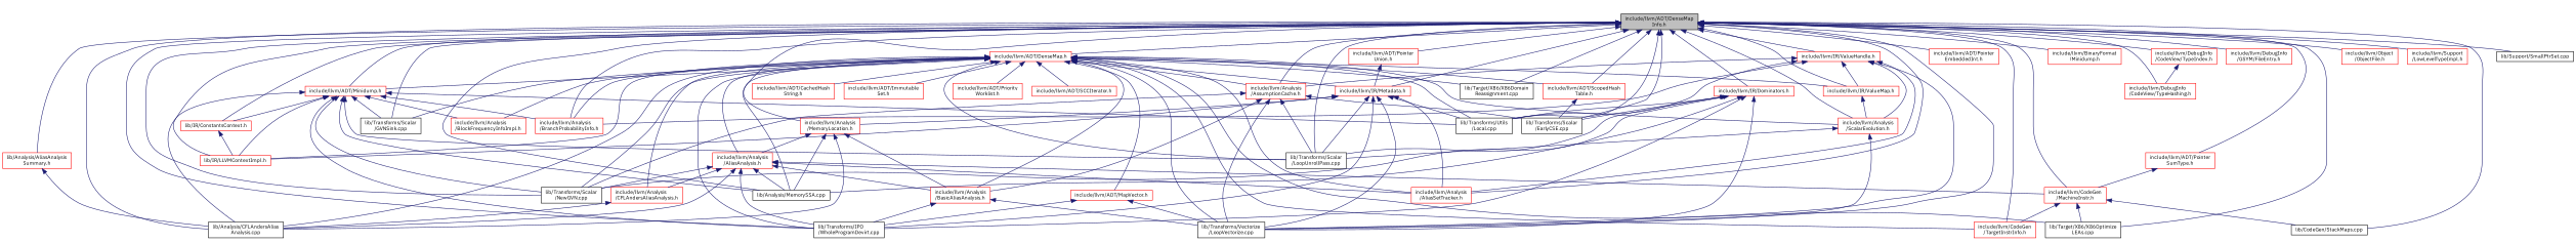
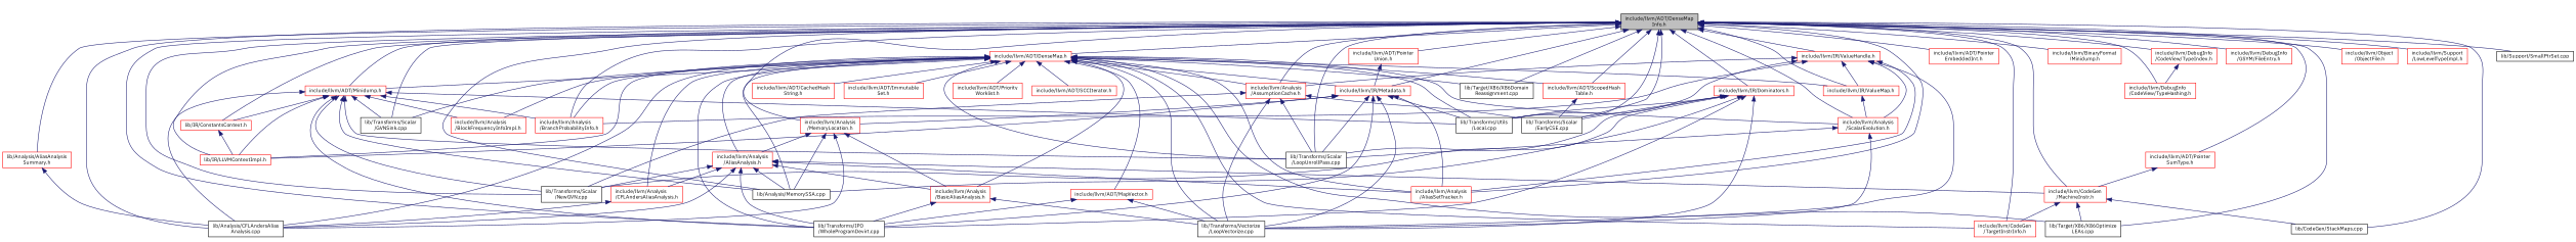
  digraph {
    fontname="IBM Plex Sans"
    node [color=red fontname="IBM Plex Sans" fontsize=10 shape=box]
    edge [color=midnightblue dir=back fontname="IBM Plex Sans" fontsize=10 labelfontname=Helvetica labelfontsize=10 style=solid]
    n1 [color=black fillcolor=grey75 fontcolor=black height=0.2 label="include/llvm/ADT/DenseMap\lInfo.h" style=filled width=0.4]
    n2 [height=0.2 label="include/llvm/ADT/DenseMap.h" width=0.4]
    n3 [height=0.2 label="include/llvm/ADT/Minidump.h" width=0.4]
    n4 [height=0.2 label="include/llvm/Analysis\l/BranchProbabilityInfo.h" width=0.4]
    n5 [color=black height=0.2 label="lib/Analysis/CFLAndersAlias\lAnalysis.cpp" width=0.4]
    n6 [color=black height=0.2 label="lib/Analysis/MemorySSA.cpp" width=0.4]
    n7 [height=0.2 label="lib/IR/ConstantsContext.h" width=0.4]
    n8 [height=0.2 label="lib/IR/LLVMContextImpl.h" width=0.4]
    n9 [color=black height=0.2 label="lib/Transforms/IPO\l/WholeProgramDevirt.cpp" width=0.4]
    n10 [color=black height=0.2 label="lib/Transforms/Scalar\l/GVNSink.cpp" width=0.4]
    n11 [color=black height=0.2 label="lib/Transforms/Scalar\l/LoopUnrollPass.cpp" width=0.4]
    n12 [color=black height=0.2 label="lib/Transforms/Scalar\l/NewGVN.cpp" width=0.4]
    n13 [color=black height=0.2 label="lib/Transforms/Utils\l/Local.cpp" width=0.4]
    n14 [color=black height=0.2 label="lib/Transforms/Vectorize\l/LoopVectorize.cpp" width=0.4]
    n15 [height=0.2 label="include/llvm/ADT/ScopedHash\lTable.h" width=0.4]
    n16 [color=black height=0.2 label="lib/Transforms/Scalar\l/EarlyCSE.cpp" width=0.4]
    n17 [height=0.2 label="include/llvm/Analysis\l/AliasSetTracker.h" width=0.4]
    n18 [height=0.2 label="include/llvm/CodeGen\l/MachineInstr.h" width=0.4]
    n19 [height=0.2 label="include/llvm/CodeGen\l/TargetInstrInfo.h" width=0.4]
    n20 [color=black height=0.2 label="lib/CodeGen/StackMaps.cpp" width=0.4]
    n21 [color=black height=0.2 label="lib/Target/X86/X86Optimize\lLEAs.cpp" width=0.4]
    n22 [height=0.2 label="include/llvm/Analysis\l/AssumptionCache.h" width=0.4]
    n23 [height=0.2 label="include/llvm/Analysis\l/ScalarEvolution.h" width=0.4]
    n24 [height=0.2 label="include/llvm/IR/Metadata.h" width=0.4]
    n25 [height=0.2 label="include/llvm/Analysis\l/MemoryLocation.h" width=0.4]
    n26 [height=0.2 label="include/llvm/IR/ValueMap.h" width=0.4]
    n27 [color=black height=0.2 label="lib/Target/X86/X86Domain\lReassignment.cpp" width=0.4]
    n28 [height=0.2 label="include/llvm/ADT/Pointer\lEmbeddedInt.h" width=0.4]
    n29 [height=0.2 label="include/llvm/ADT/Pointer\lSumType.h" width=0.4]
    n30 [height=0.2 label="include/llvm/ADT/Pointer\lUnion.h" width=0.4]
    n31 [height=0.2 label="include/llvm/BinaryFormat\l/Minidump.h" width=0.4]
    n32 [height=0.2 label="include/llvm/DebugInfo\l/CodeView/TypeHashing.h" width=0.4]
    n33 [height=0.2 label="include/llvm/DebugInfo\l/CodeView/TypeIndex.h" width=0.4]
    n34 [height=0.2 label="include/llvm/DebugInfo\l/GSYM/FileEntry.h" width=0.4]
    n35 [height=0.2 label="include/llvm/IR/Dominators.h" width=0.4]
    n36 [height=0.2 label="include/llvm/IR/ValueHandle.h" width=0.4]
    n37 [height=0.2 label="include/llvm/Object\l/ObjectFile.h" width=0.4]
    n38 [height=0.2 label="include/llvm/Support\l/LowLevelTypeImpl.h" width=0.4]
    n39 [height=0.2 label="lib/Analysis/AliasAnalysis\lSummary.h" width=0.4]
    n40 [color=black height=0.2 label="lib/Support/SmallPtrSet.cpp" width=0.4]
    n41 [height=0.2 label="include/llvm/ADT/CachedHash\lString.h" width=0.4]
    n42 [height=0.2 label="include/llvm/Analysis\l/BlockFrequencyInfoImpl.h" width=0.4]
    n43 [height=0.2 label="include/llvm/ADT/Immutable\lSet.h" width=0.4]
    n44 [height=0.2 label="include/llvm/ADT/MapVector.h" width=0.4]
    n45 [height=0.2 label="include/llvm/ADT/Priority\lWorklist.h" width=0.4]
    n46 [height=0.2 label="include/llvm/ADT/SCCIterator.h" width=0.4]
    n47 [height=0.2 label="include/llvm/Analysis\l/AliasAnalysis.h" width=0.4]
    n48 [height=0.2 label="include/llvm/Analysis\l/BasicAliasAnalysis.h" width=0.4]
    n49 [height=0.2 label="include/llvm/Analysis\l/CFLAndersAliasAnalysis.h" width=0.4]
    n1 -> n2
    n1 -> n3
    n1 -> n4
    n1 -> n5
    n1 -> n6
    n1 -> n7
    n1 -> n8
    n1 -> n9
    n1 -> n10
    n1 -> n11
    n1 -> n12
    n1 -> n13
-   n1 -> n14
    n1 -> n15
    n1 -> n16
    n1 -> n17
    n1 -> n18
    n1 -> n19
    n1 -> n20
    n1 -> n21
    n1 -> n22
    n1 -> n23
    n1 -> n24
    n1 -> n25
    n1 -> n26
    n1 -> n27
    n1 -> n28
    n1 -> n29
    n1 -> n30
    n1 -> n31
    n1 -> n32
    n1 -> n33
    n1 -> n34
    n1 -> n35
    n1 -> n36
    n1 -> n37
    n1 -> n38
    n1 -> n39
    n1 -> n40
    n2 -> n3
    n2 -> n4
    n2 -> n5
    n2 -> n6
    n2 -> n8
    n2 -> n9
    n2 -> n10
    n2 -> n11
-   n2 -> n12
    n2 -> n13
    n2 -> n14
    n2 -> n15
    n2 -> n17
    n2 -> n19
    n2 -> n21
    n2 -> n22
    n2 -> n23
    n2 -> n24
    n2 -> n26
    n2 -> n27
    n2 -> n41
    n2 -> n42
    n2 -> n43
    n2 -> n44
    n2 -> n45
    n2 -> n46
    n2 -> n47
    n2 -> n48
    n2 -> n49
    n3 -> n4
    n3 -> n5
    n3 -> n6
    n3 -> n7
    n3 -> n8
    n3 -> n9
    n3 -> n10
    n3 -> n11
    n3 -> n12
    n3 -> n13
    n3 -> n42
    n7 -> n8
    n15 -> n16
    n18 -> n19
    n18 -> n20
    n18 -> n21
    n22 -> n11
    n22 -> n12
    n22 -> n14
    n22 -> n16
-   n22 -> n48
    n23 -> n11
    n23 -> n14
    n24 -> n8
    n24 -> n9
    n24 -> n11
    n24 -> n13
    n24 -> n14
    n24 -> n17
    n24 -> n25
    n25 -> n5
    n25 -> n6
    n25 -> n47
    n25 -> n48
    n26 -> n23
    n29 -> n18
    n30 -> n24
    n33 -> n32
    n35 -> n6
    n35 -> n9
    n35 -> n11
    n35 -> n12
    n35 -> n13
    n35 -> n14
    n35 -> n16
    n36 -> n4
    n36 -> n13
    n36 -> n14
    n36 -> n17
    n36 -> n22
    n36 -> n23
    n36 -> n26
    n39 -> n5
    n44 -> n9
    n44 -> n14
    n47 -> n5
    n47 -> n6
    n47 -> n9
    n47 -> n12
    n47 -> n17
    n47 -> n18
    n47 -> n48
    n47 -> n49
    n48 -> n9
    n48 -> n14
    n49 -> n5
  }
